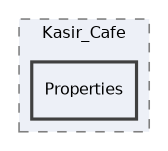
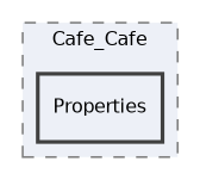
  digraph {
    compound=true
    n1 [color=grey25 fillcolor="#edf0f7" fontname=Helvetica fontsize=10 label=Properties shape=box style="filled,bold,"]
    subgraph cluster_1 {
      bgcolor="#edf0f7"
      fontname=Helvetica
      fontsize=10
-     label=Kasir_Cafe
+     label=Cafe_Cafe
      pencolor=grey50
      style="filled,dashed,"
      n1
    }
  }
